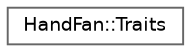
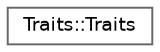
  digraph {
    rankdir=LR
-   n1 [color=grey40 fillcolor=white fontname=Helvetica fontsize=10 height=0.2 label="HandFan::Traits" shape=box style=filled width=0.4]
+   n1 [color=grey40 fillcolor=white fontname=Helvetica fontsize=10 height=0.2 label="Traits::Traits" shape=box style=filled width=0.4]
  }
